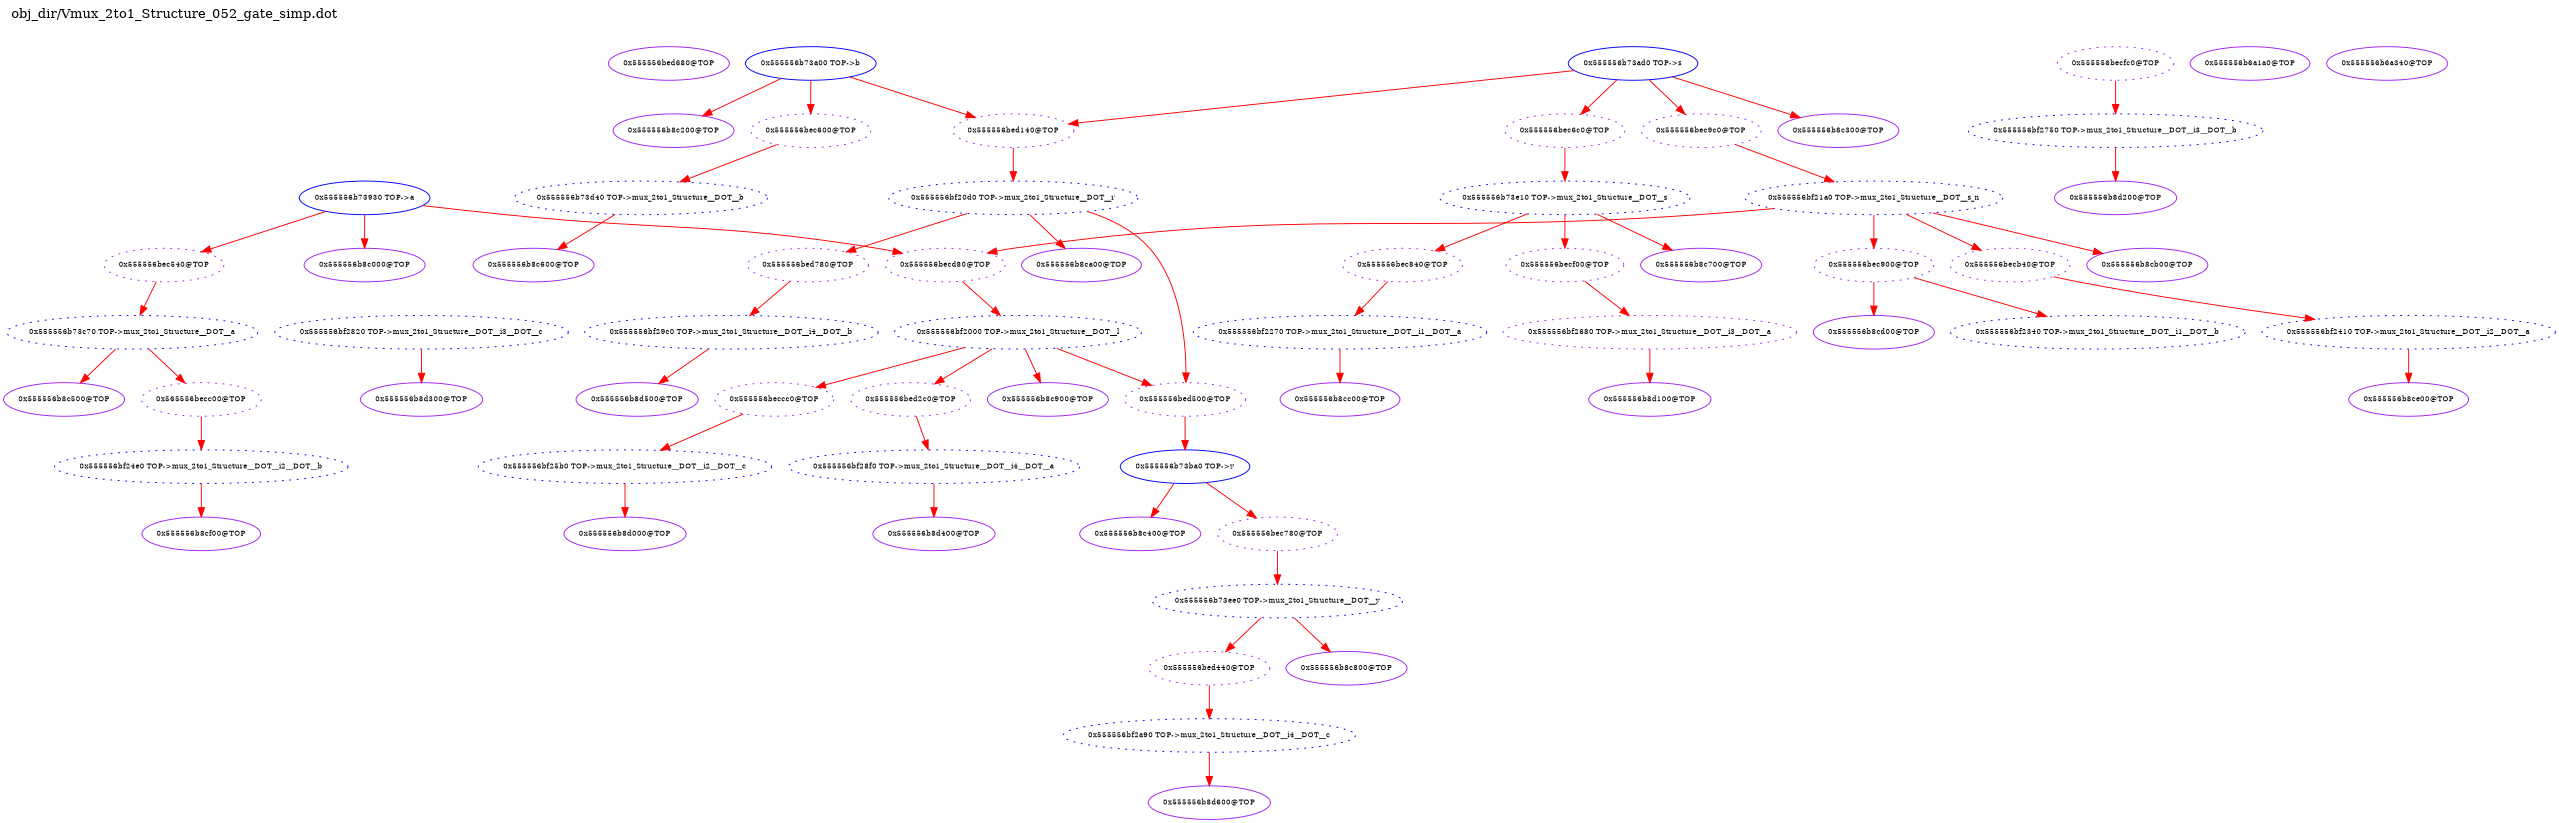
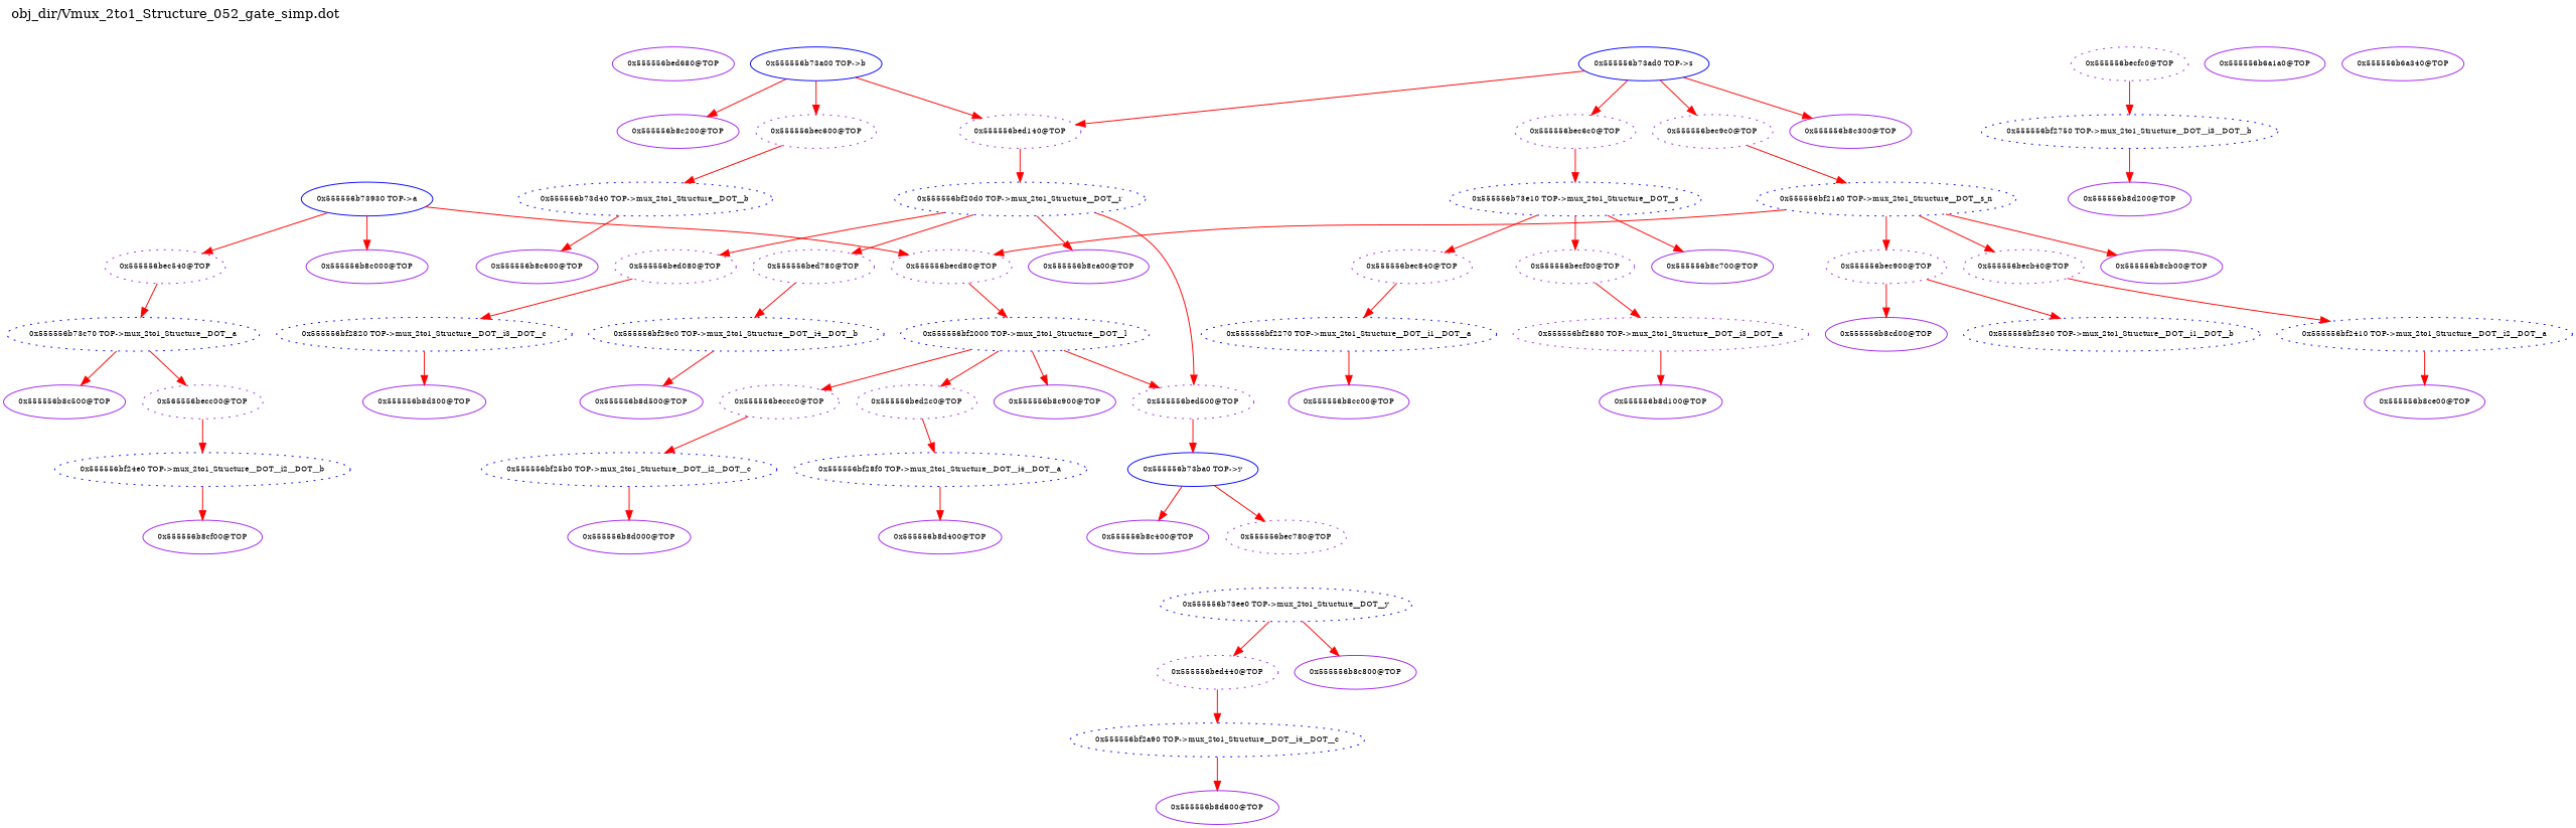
  digraph {
    label="obj_dir/Vmux_2to1_Structure_052_gate_simp.dot"
    labeljust=l
    labelloc=t
    rankdir=TB
    node [color=purple fontsize=8 style=dotted]
    edge [color=red fontsize=8 weight=1]
    n1 [label="0x555556bed680@TOP" style=""]
    n2 [label="0x555556bec540@TOP"]
    n3 [color=blue label="0x555556b73c70 TOP->mux_2to1_Structure__DOT__a"]
    n4 [label="0x565556becc00@TOP"]
    n5 [label="0x555556b8c500@TOP" style=""]
    n6 [color=blue label="0x555556b73930 TOP->a" style=""]
    n7 [label="0x555556becd80@TOP"]
    n8 [label="0x555556b8c000@TOP" style=""]
    n9 [color=blue label="0x555556bf2000 TOP->mux_2to1_Structure__DOT__l"]
    n10 [color=blue label="0x555556bf24e0 TOP->mux_2to1_Structure__DOT__i2__DOT__b"]
    n11 [label="0x555556bec600@TOP"]
    n12 [color=blue label="0x555556b73d40 TOP->mux_2to1_Structure__DOT__b"]
    n13 [label="0x555556b8c600@TOP" style=""]
    n14 [color=blue label="0x555556b73a00 TOP->b" style=""]
    n15 [label="0x555556bed140@TOP"]
    n16 [label="0x555556b8c200@TOP" style=""]
    n17 [color=blue label="0x555556bf20d0 TOP->mux_2to1_Structure__DOT__r"]
    n18 [label="0x555556becfc0@TOP"]
    n19 [color=blue label="0x555556bf2750 TOP->mux_2to1_Structure__DOT__i3__DOT__b"]
    n20 [label="0x555556bec6c0@TOP"]
    n21 [color=blue label="0x555556b73e10 TOP->mux_2to1_Structure__DOT__s"]
    n22 [label="0x555556bec840@TOP"]
    n23 [label="0x555556becf00@TOP"]
    n24 [label="0x555556b8c700@TOP" style=""]
    n25 [color=blue label="0x555556b73ad0 TOP->s" style=""]
    n26 [label="0x555556bec9c0@TOP"]
    n27 [label="0x555556b8c300@TOP" style=""]
    n28 [color=blue label="0x555556bf21a0 TOP->mux_2to1_Structure__DOT__s_n"]
    n29 [color=blue label="0x555556bf2270 TOP->mux_2to1_Structure__DOT__i1__DOT__a"]
    n30 [label="0x555556bf2680 TOP->mux_2to1_Structure__DOT__i3__DOT__a"]
    n31 [label="0x555556bec780@TOP"]
    n32 [color=blue label="0x555556b73ee0 TOP->mux_2to1_Structure__DOT__y"]
    n33 [label="0x555556bed440@TOP"]
    n34 [label="0x555556b8c800@TOP" style=""]
    n35 [color=blue label="0x555556b73ba0 TOP->y" style=""]
    n36 [label="0x555556b8c400@TOP" style=""]
    n37 [color=blue label="0x555556bf2a90 TOP->mux_2to1_Structure__DOT__i4__DOT__c"]
    n38 [label="0x555556b8cc00@TOP" style=""]
    n39 [label="0x555556bec900@TOP"]
    n40 [color=blue label="0x555556bf2340 TOP->mux_2to1_Structure__DOT__i1__DOT__b"]
    n41 [label="0x555556b8cd00@TOP" style=""]
    n42 [label="0x555556becb40@TOP"]
    n43 [label="0x555556b8cb00@TOP" style=""]
    n44 [color=blue label="0x555556bf2410 TOP->mux_2to1_Structure__DOT__i2__DOT__a"]
    n45 [label="0x555556b8ce00@TOP" style=""]
    n46 [label="0x555556b8cf00@TOP" style=""]
    n47 [label="0x555556beccc0@TOP"]
    n48 [color=blue label="0x555556bf25b0 TOP->mux_2to1_Structure__DOT__i2__DOT__c"]
    n49 [label="0x555556b8d000@TOP" style=""]
    n50 [label="0x555556bed2c0@TOP"]
    n51 [label="0x555556bed500@TOP"]
    n52 [label="0x555556b8c900@TOP" style=""]
    n53 [color=blue label="0x555556bf28f0 TOP->mux_2to1_Structure__DOT__i4__DOT__a"]
    n54 [label="0x555556b8d100@TOP" style=""]
    n55 [label="0x555556b8d200@TOP" style=""]
+   n56 [label="0x555556bed080@TOP"]
    n57 [color=blue label="0x555556bf2820 TOP->mux_2to1_Structure__DOT__i3__DOT__c"]
    n58 [label="0x555556b8d300@TOP" style=""]
    n59 [label="0x555556bed780@TOP"]
    n60 [label="0x555556b8ca00@TOP" style=""]
    n61 [color=blue label="0x555556bf29c0 TOP->mux_2to1_Structure__DOT__i4__DOT__b"]
    n62 [label="0x555556b8d400@TOP" style=""]
    n63 [label="0x555556b8d500@TOP" style=""]
    n64 [label="0x555556b8d600@TOP" style=""]
    n65 [label="0x555556b6a1a0@TOP" style=""]
    n66 [label="0x555556b6a340@TOP" style=""]
    n2 -> n3
    n3 -> n4
    n3 -> n5
    n4 -> n10
    n6 -> n2
    n6 -> n7
    n6 -> n8
    n7 -> n9
    n9 -> n47
    n9 -> n50
    n9 -> n51
    n9 -> n52
    n10 -> n46
    n11 -> n12
    n12 -> n13
    n14 -> n11
    n14 -> n15
    n14 -> n16
    n15 -> n17
    n17 -> n51
+   n17 -> n56
    n17 -> n59
    n17 -> n60
    n18 -> n19
    n19 -> n55
    n20 -> n21
    n21 -> n22
    n21 -> n23
    n21 -> n24
    n22 -> n29
    n23 -> n30
    n25 -> n15
    n25 -> n20
    n25 -> n26
    n25 -> n27
    n26 -> n28
    n28 -> n7
    n28 -> n39
    n28 -> n42
    n28 -> n43
    n29 -> n38
    n30 -> n54
-   n31 -> n32
    n32 -> n33
    n32 -> n34
    n33 -> n37
    n35 -> n31
    n35 -> n36
    n37 -> n64
    n39 -> n40
    n39 -> n41
    n42 -> n44
    n44 -> n45
    n47 -> n48
    n48 -> n49
    n50 -> n53
    n51 -> n35
    n53 -> n62
+   n56 -> n57
    n57 -> n58
    n59 -> n61
    n61 -> n63
  }
